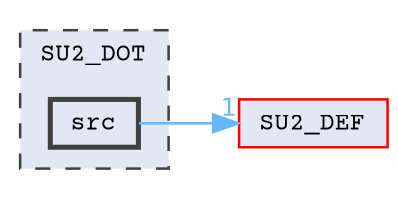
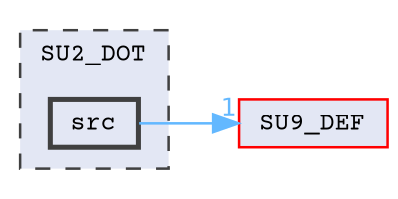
  digraph {
    compound=true
    rankdir=LR
    fontname="Courier Prime"
    node [fillcolor="#e3e7f4" fontname="Courier Prime" fontsize=10 shape=box]
    n1 [color=grey25 height=0.2 label=src style="filled,bold" width=0.4]
-   n2 [color=red height=0.2 label=SU2_DEF style=filled width=0.4]
+   n2 [color=red height=0.2 label=SU9_DEF style=filled width=0.4]
    subgraph cluster_1 {
      bgcolor="#e3e7f4"
      fontsize=10
      label=SU2_DOT
      pencolor=grey25
      style="filled,dashed"
      n1
    }
    n1 -> n2 [color=steelblue1 fontcolor=steelblue1 fontname="Courier Prime" fontsize=10 headlabel=1 labeldistance=1.5 labelfontname=Helvetica labelfontsize=10]
  }
